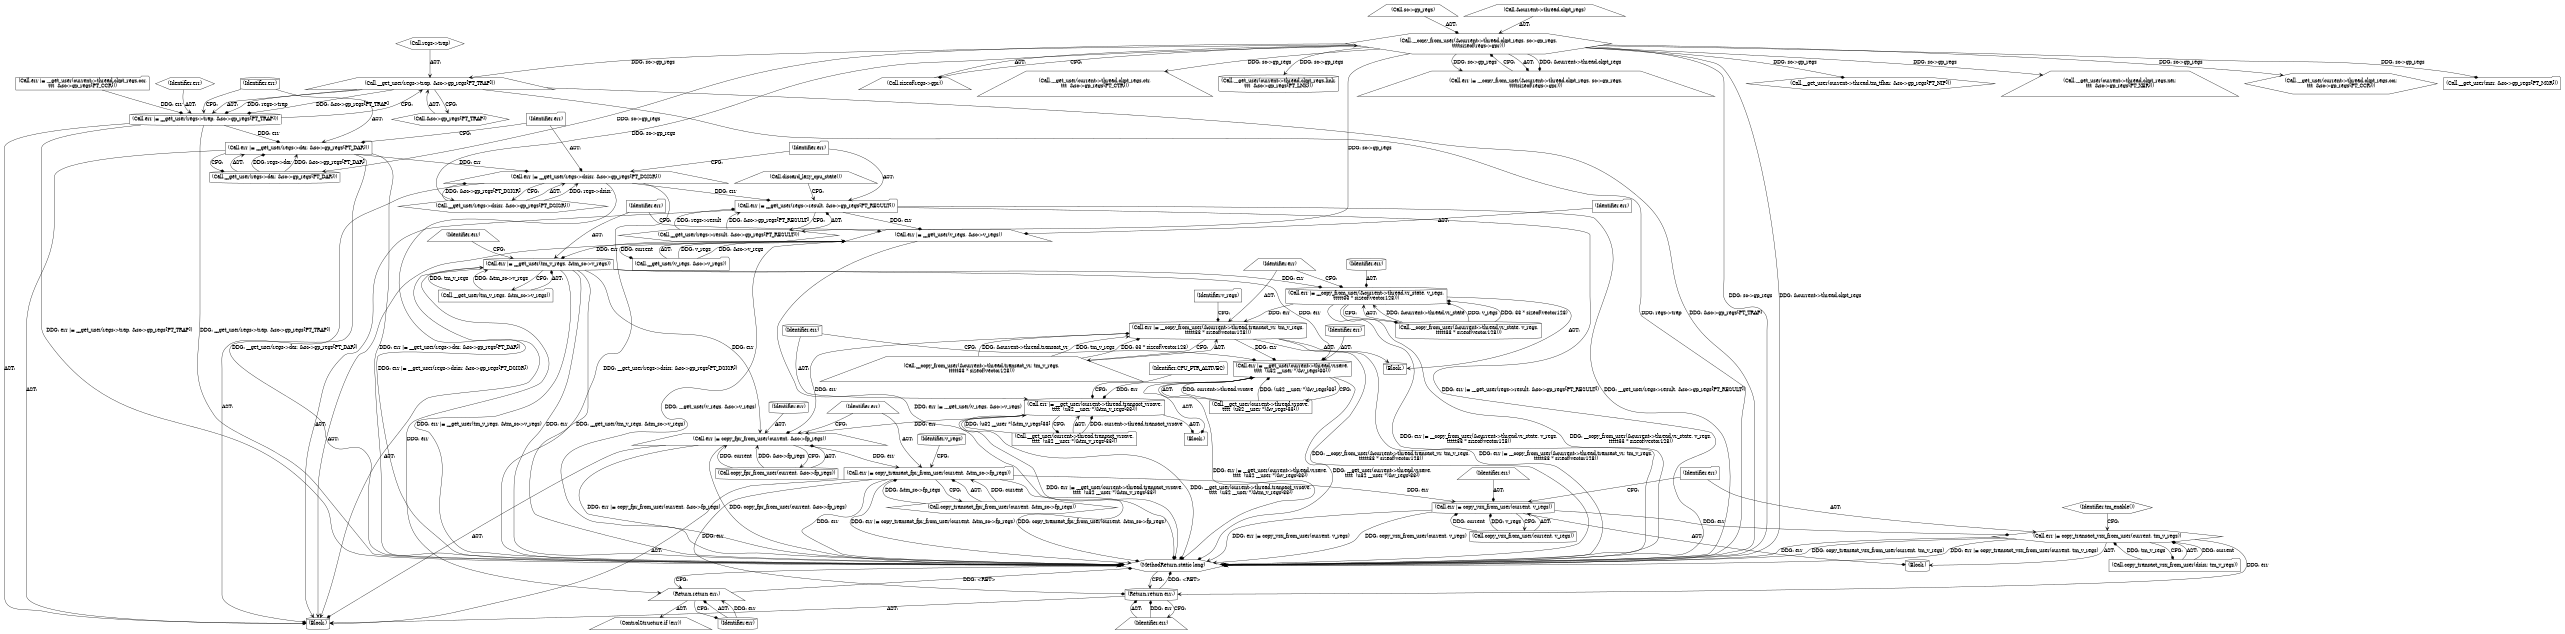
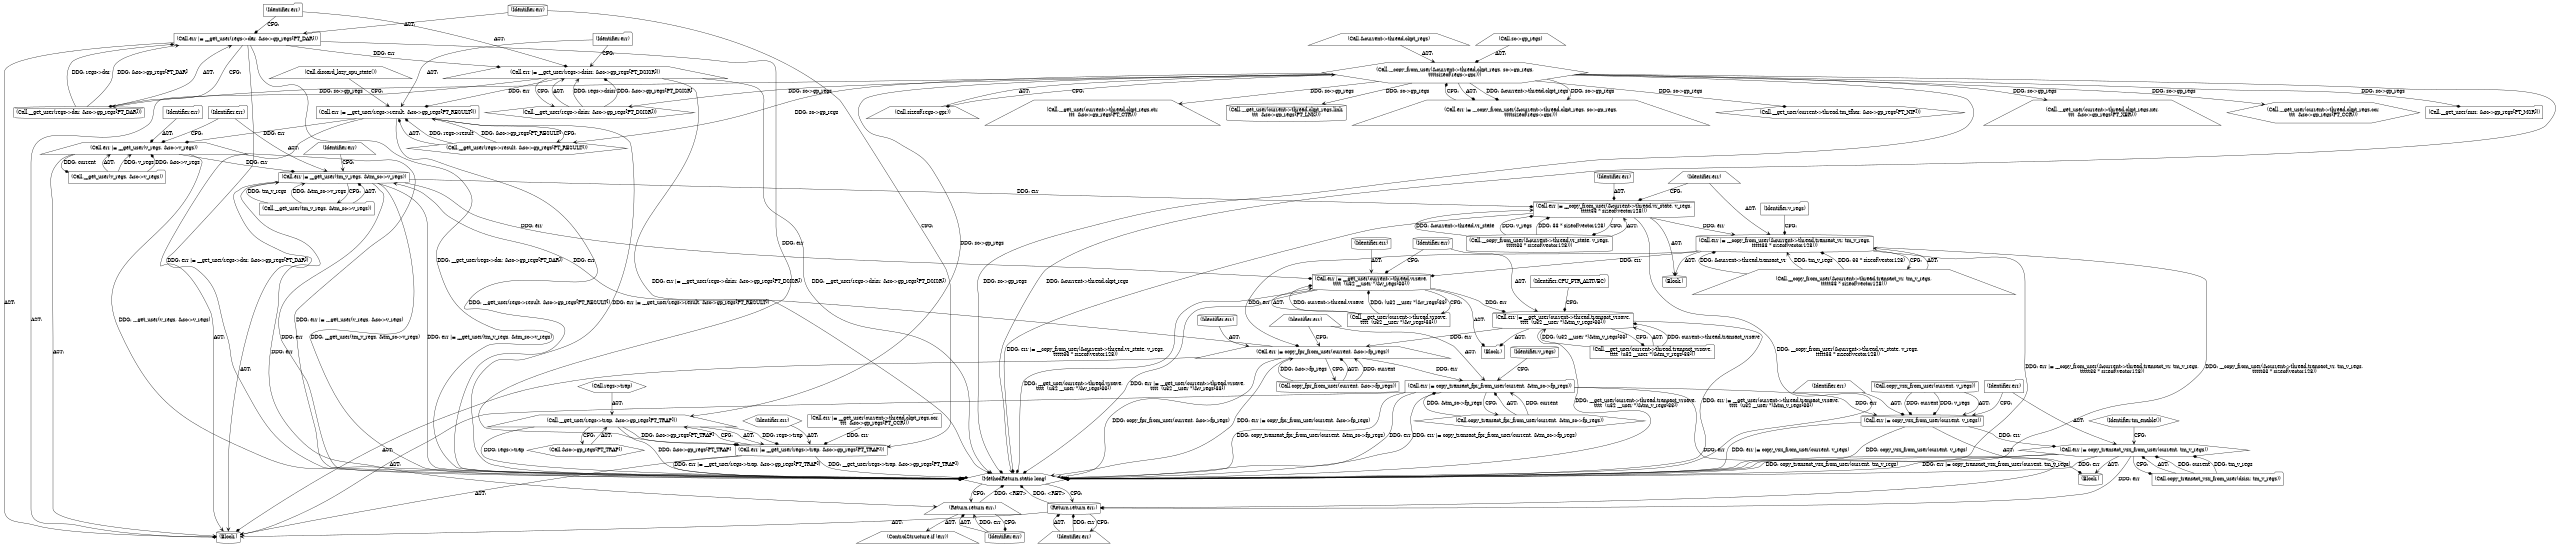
  digraph {
    node [shape=cylinder]
    edge [arrowhead=vee]
    n1 [label="(Call,__get_user(regs->trap, &sc->gp_regs[PT_TRAP]))" shape=trapezium]
    n2 [label="(Call,err |= __get_user(regs->trap, &sc->gp_regs[PT_TRAP]))"]
    n3 [label="(Call,&sc->gp_regs[PT_TRAP])" shape=hexagon]
    n4 [label="(MethodReturn,static long)" shape=hexagon]
    n5 [label="(Call,err |= __get_user(regs->dar, &sc->gp_regs[PT_DAR]))" shape=folder]
    n6 [label="(Block,)"]
    n7 [label="(Return,return err;)" shape=trapezium]
    n8 [label="(Return,return err;)"]
    n9 [label="(Call,__copy_from_user(&current->thread.ckpt_regs, sc->gp_regs,\n\t\t\t\tsizeof(regs->gpr)))" shape=hexagon]
    n10 [label="(Call,sizeof(regs->gpr))" shape=trapezium]
    n11 [label="(Call,__get_user(current->thread.ckpt_regs.ctr,\n\t\t\t  &sc->gp_regs[PT_CTR]))" shape=trapezium]
    n12 [label="(Call,__get_user(current->thread.ckpt_regs.link,\n\t\t\t  &sc->gp_regs[PT_LNK]))"]
    n13 [label="(Call,err |= __copy_from_user(&current->thread.ckpt_regs, sc->gp_regs,\n\t\t\t\tsizeof(regs->gpr)))" shape=trapezium]
    n14 [label="(Call,__get_user(regs->dsisr, &sc->gp_regs[PT_DSISR]))" shape=hexagon]
    n15 [label="(Call,__get_user(current->thread.tm_tfhar, &sc->gp_regs[PT_NIP]))" shape=hexagon]
    n16 [label="(Call,__get_user(regs->result, &sc->gp_regs[PT_RESULT]))" shape=hexagon]
    n17 [label="(Call,__get_user(current->thread.ckpt_regs.xer,\n\t\t\t  &sc->gp_regs[PT_XER]))" shape=trapezium]
    n18 [label="(Call,__get_user(regs->dar, &sc->gp_regs[PT_DAR]))"]
    n19 [label="(Call,__get_user(current->thread.ckpt_regs.ccr,\n\t\t\t  &sc->gp_regs[PT_CCR]))" shape=hexagon]
    n20 [label="(Call,__get_user(msr, &sc->gp_regs[PT_MSR]))" shape=folder]
    n21 [label="(Call,err |= __get_user(regs->dsisr, &sc->gp_regs[PT_DSISR]))" shape=trapezium]
    n22 [label="(Call,err |= __get_user(regs->result, &sc->gp_regs[PT_RESULT]))" shape=folder]
    n23 [label="(Call,err |= __get_user(v_regs, &sc->v_regs))" shape=trapezium]
    n24 [label="(Call,err |= __get_user(tm_v_regs, &tm_sc->v_regs))"]
    n25 [label="(Call,__get_user(v_regs, &sc->v_regs))" shape=folder]
    n26 [label="(Call,err |= __copy_from_user(&current->thread.vr_state, v_regs,\n\t\t\t\t\t33 * sizeof(vector128)))"]
    n27 [label="(Call,err |= __get_user(current->thread.vrsave,\n\t\t\t\t  (u32 __user *)&v_regs[33]))"]
    n28 [label="(Call,err |= copy_fpr_from_user(current, &sc->fp_regs))" shape=trapezium]
    n29 [label="(Call,__get_user(tm_v_regs, &tm_sc->v_regs))" shape=folder]
    n30 [label="(ControlStructure,if (err))" shape=trapezium]
    n31 [label="(Identifier,err)"]
    n32 [label="(Call,err |= __copy_from_user(&current->thread.transact_vr, tm_v_regs,\n\t\t\t\t\t33 * sizeof(vector128)))"]
    n33 [label="(Block,)"]
    n34 [label="(Call,__copy_from_user(&current->thread.vr_state, v_regs,\n\t\t\t\t\t33 * sizeof(vector128)))"]
    n35 [label="(Call,err |= __get_user(current->thread.transact_vrsave,\n\t\t\t\t  (u32 __user *)&tm_v_regs[33]))"]
    n36 [label="(Block,)" shape=folder]
    n37 [label="(Call,__get_user(current->thread.vrsave,\n\t\t\t\t  (u32 __user *)&v_regs[33]))" shape=folder]
    n38 [label="(Call,err |= copy_transact_fpr_from_user(current, &tm_sc->fp_regs))" shape=folder]
    n39 [label="(Call,copy_fpr_from_user(current, &sc->fp_regs))"]
    n40 [label="(Call,__copy_from_user(&current->thread.transact_vr, tm_v_regs,\n\t\t\t\t\t33 * sizeof(vector128)))" shape=trapezium]
    n41 [label="(Call,__get_user(current->thread.transact_vrsave,\n\t\t\t\t  (u32 __user *)&tm_v_regs[33]))" shape=folder]
    n42 [label="(Call,err |= copy_vsx_from_user(current, v_regs))"]
    n43 [label="(Call,copy_transact_fpr_from_user(current, &tm_sc->fp_regs))" shape=hexagon]
    n44 [label="(Call,err |= copy_transact_vsx_from_user(current, tm_v_regs))" shape=hexagon]
    n45 [label="(Call,copy_vsx_from_user(current, v_regs))"]
    n46 [label="(Block,)"]
    n47 [label="(Identifier,err)" shape=trapezium]
    n48 [label="(Call,copy_transact_vsx_from_user(dsisr, tm_v_regs))" shape=folder]
    n49 [label="(Identifier,err)" shape=folder]
    n50 [label="(Identifier,err)" shape=trapezium]
    n51 [label="(Identifier,CPU_FTR_ALTIVEC)" shape=folder]
    n52 [label="(Identifier,err)" shape=folder]
    n53 [label="(Identifier,err)" shape=folder]
    n54 [label="(Identifier,err)" shape=trapezium]
    n55 [label="(Call,discard_lazy_cpu_state())" shape=trapezium]
    n56 [label="(Call,regs->trap)" shape=hexagon]
    n57 [label="(Identifier,err)"]
    n58 [label="(Identifier,err)"]
    n59 [label="(Identifier,err)"]
    n60 [label="(Call,sc->gp_regs)" shape=trapezium]
    n61 [label="(Identifier,v_regs)"]
    n62 [label="(Identifier,err)" shape=trapezium]
    n63 [label="(Identifier,err)" shape=folder]
    n64 [label="(Identifier,err)" shape=trapezium]
    n65 [label="(Identifier,tm_enable())" shape=hexagon]
    n66 [label="(Identifier,err)" shape=hexagon]
    n67 [label="(Identifier,err)"]
    n68 [label="(Identifier,err)" shape=folder]
    n69 [label="(Call,err |= __get_user(current->thread.ckpt_regs.ccr,\n\t\t\t  &sc->gp_regs[PT_CCR]))" shape=folder]
    n70 [label="(Identifier,v_regs)" shape=folder]
    n71 [label="(Call,&current->thread.ckpt_regs)" shape=trapezium]
    n72 [label="(Identifier,err)"]
    n1 -> n2 [label="AST: "]
    n1 -> n2 [arrowhead=diamond label="DDG: regs->trap"]
    n1 -> n2 [arrowhead=diamond label="DDG: &sc->gp_regs[PT_TRAP]"]
    n1 -> n3 [label="CFG: "]
    n1 -> n4 [label="DDG: regs->trap"]
    n1 -> n4 [arrowhead=diamond label="DDG: &sc->gp_regs[PT_TRAP]"]
    n2 -> n1 [label="CFG: "]
    n2 -> n4 [arrowhead=diamond label="DDG: err |= __get_user(regs->trap, &sc->gp_regs[PT_TRAP])"]
    n2 -> n4 [arrowhead=diamond label="DDG: __get_user(regs->trap, &sc->gp_regs[PT_TRAP])"]
-   n2 -> n5 [arrowhead=diamond label="DDG: err"]
+   n5 -> n2 [arrowhead=diamond label="DDG: err"]
    n2 -> n6 [label="AST: "]
    n3 -> n1 [label="AST: "]
    n4 -> n7 [label="CFG: "]
    n4 -> n8 [label="CFG: "]
    n5 -> n4 [arrowhead=diamond label="DDG: err |= __get_user(regs->dar, &sc->gp_regs[PT_DAR])"]
    n5 -> n4 [label="DDG: __get_user(regs->dar, &sc->gp_regs[PT_DAR])"]
    n5 -> n6 [arrowhead=diamond label="AST: "]
    n5 -> n18 [arrowhead=diamond label="CFG: "]
    n5 -> n21 [arrowhead=diamond label="DDG: err"]
    n7 -> n4 [arrowhead=diamond label="DDG: <RET>"]
    n7 -> n30 [label="AST: "]
    n7 -> n31 [arrowhead=diamond label="CFG: "]
    n8 -> n4 [arrowhead=diamond label="DDG: <RET>"]
    n8 -> n6 [label="AST: "]
    n8 -> n47 [label="CFG: "]
    n9 -> n1 [label="DDG: sc->gp_regs"]
    n9 -> n4 [arrowhead=diamond label="DDG: sc->gp_regs"]
    n9 -> n4 [label="DDG: &current->thread.ckpt_regs"]
    n9 -> n10 [arrowhead=diamond label="CFG: "]
    n9 -> n11 [label="DDG: sc->gp_regs"]
    n9 -> n12 [label="DDG: sc->gp_regs"]
    n9 -> n13 [arrowhead=diamond label="AST: "]
    n9 -> n13 [arrowhead=diamond label="DDG: &current->thread.ckpt_regs"]
    n9 -> n13 [label="DDG: sc->gp_regs"]
    n9 -> n14 [label="DDG: sc->gp_regs"]
    n9 -> n15 [arrowhead=diamond label="DDG: sc->gp_regs"]
    n9 -> n16 [label="DDG: sc->gp_regs"]
    n9 -> n17 [label="DDG: sc->gp_regs"]
    n9 -> n18 [label="DDG: sc->gp_regs"]
    n9 -> n19 [label="DDG: sc->gp_regs"]
    n9 -> n20 [arrowhead=diamond label="DDG: sc->gp_regs"]
    n10 -> n9 [label="AST: "]
    n13 -> n9 [arrowhead=diamond label="CFG: "]
    n14 -> n21 [label="AST: "]
    n14 -> n21 [label="DDG: regs->dsisr"]
    n14 -> n21 [arrowhead=diamond label="DDG: &sc->gp_regs[PT_DSISR]"]
    n16 -> n22 [arrowhead=diamond label="AST: "]
    n16 -> n22 [arrowhead=diamond label="DDG: regs->result"]
    n16 -> n22 [label="DDG: &sc->gp_regs[PT_RESULT]"]
    n18 -> n5 [label="AST: "]
    n18 -> n5 [arrowhead=diamond label="DDG: regs->dar"]
    n18 -> n5 [label="DDG: &sc->gp_regs[PT_DAR]"]
    n21 -> n4 [label="DDG: __get_user(regs->dsisr, &sc->gp_regs[PT_DSISR])"]
    n21 -> n4 [arrowhead=diamond label="DDG: err |= __get_user(regs->dsisr, &sc->gp_regs[PT_DSISR])"]
    n21 -> n6 [arrowhead=diamond label="AST: "]
    n21 -> n14 [label="CFG: "]
    n21 -> n22 [arrowhead=diamond label="DDG: err"]
    n22 -> n4 [label="DDG: __get_user(regs->result, &sc->gp_regs[PT_RESULT])"]
    n22 -> n4 [arrowhead=diamond label="DDG: err |= __get_user(regs->result, &sc->gp_regs[PT_RESULT])"]
    n22 -> n6 [label="AST: "]
    n22 -> n16 [label="CFG: "]
    n22 -> n23 [arrowhead=diamond label="DDG: err"]
    n23 -> n4 [arrowhead=diamond label="DDG: __get_user(v_regs, &sc->v_regs)"]
    n23 -> n4 [arrowhead=diamond label="DDG: err |= __get_user(v_regs, &sc->v_regs)"]
    n23 -> n6 [label="AST: "]
    n23 -> n24 [arrowhead=diamond label="DDG: err"]
    n23 -> n25 [arrowhead=diamond label="DDG: current"]
    n24 -> n4 [label="DDG: err"]
    n24 -> n4 [label="DDG: __get_user(tm_v_regs, &tm_sc->v_regs)"]
    n24 -> n4 [label="DDG: err |= __get_user(tm_v_regs, &tm_sc->v_regs)"]
    n24 -> n6 [label="AST: "]
    n24 -> n7 [label="DDG: err"]
    n24 -> n26 [arrowhead=diamond label="DDG: err"]
    n24 -> n27 [arrowhead=diamond label="DDG: err"]
-   n24 -> n28 [label="DDG: err"]
+   n28 -> n24 [label="DDG: err"]
    n24 -> n29 [label="CFG: "]
    n25 -> n23 [label="AST: "]
    n25 -> n23 [label="DDG: v_regs"]
    n25 -> n23 [arrowhead=diamond label="DDG: &sc->v_regs"]
    n26 -> n4 [arrowhead=diamond label="DDG: err |= __copy_from_user(&current->thread.vr_state, v_regs,\n\t\t\t\t\t33 * sizeof(vector128))"]
    n26 -> n4 [arrowhead=diamond label="DDG: __copy_from_user(&current->thread.vr_state, v_regs,\n\t\t\t\t\t33 * sizeof(vector128))"]
    n26 -> n32 [label="DDG: err"]
    n26 -> n33 [label="AST: "]
    n26 -> n34 [arrowhead=diamond label="CFG: "]
    n27 -> n4 [arrowhead=diamond label="DDG: __get_user(current->thread.vrsave,\n\t\t\t\t  (u32 __user *)&v_regs[33])"]
    n27 -> n4 [arrowhead=diamond label="DDG: err |= __get_user(current->thread.vrsave,\n\t\t\t\t  (u32 __user *)&v_regs[33])"]
    n27 -> n35 [arrowhead=diamond label="DDG: err"]
    n27 -> n36 [arrowhead=diamond label="AST: "]
    n27 -> n37 [label="CFG: "]
    n28 -> n4 [label="DDG: copy_fpr_from_user(current, &sc->fp_regs)"]
    n28 -> n4 [label="DDG: err |= copy_fpr_from_user(current, &sc->fp_regs)"]
    n28 -> n6 [arrowhead=diamond label="AST: "]
    n28 -> n38 [label="DDG: err"]
    n28 -> n39 [label="CFG: "]
    n29 -> n24 [arrowhead=diamond label="AST: "]
    n29 -> n24 [label="DDG: tm_v_regs"]
    n29 -> n24 [label="DDG: &tm_sc->v_regs"]
    n31 -> n7 [arrowhead=diamond label="AST: "]
    n31 -> n7 [label="DDG: err"]
    n32 -> n4 [label="DDG: err |= __copy_from_user(&current->thread.transact_vr, tm_v_regs,\n\t\t\t\t\t33 * sizeof(vector128))"]
    n32 -> n4 [label="DDG: __copy_from_user(&current->thread.transact_vr, tm_v_regs,\n\t\t\t\t\t33 * sizeof(vector128))"]
    n32 -> n27 [arrowhead=diamond label="DDG: err"]
    n32 -> n28 [arrowhead=diamond label="DDG: err"]
    n32 -> n33 [label="AST: "]
    n32 -> n40 [label="CFG: "]
    n34 -> n26 [label="AST: "]
    n34 -> n26 [label="DDG: &current->thread.vr_state"]
    n34 -> n26 [arrowhead=diamond label="DDG: v_regs"]
    n34 -> n26 [arrowhead=diamond label="DDG: 33 * sizeof(vector128)"]
    n35 -> n4 [arrowhead=diamond label="DDG: __get_user(current->thread.transact_vrsave,\n\t\t\t\t  (u32 __user *)&tm_v_regs[33])"]
    n35 -> n4 [arrowhead=diamond label="DDG: err |= __get_user(current->thread.transact_vrsave,\n\t\t\t\t  (u32 __user *)&tm_v_regs[33])"]
    n35 -> n28 [label="DDG: err"]
    n35 -> n36 [arrowhead=diamond label="AST: "]
    n35 -> n41 [arrowhead=diamond label="CFG: "]
    n37 -> n27 [label="AST: "]
    n37 -> n27 [arrowhead=diamond label="DDG: current->thread.vrsave"]
    n37 -> n27 [arrowhead=diamond label="DDG: (u32 __user *)&v_regs[33]"]
    n38 -> n4 [arrowhead=diamond label="DDG: copy_transact_fpr_from_user(current, &tm_sc->fp_regs)"]
    n38 -> n4 [arrowhead=diamond label="DDG: err"]
    n38 -> n4 [label="DDG: err |= copy_transact_fpr_from_user(current, &tm_sc->fp_regs)"]
    n38 -> n6 [label="AST: "]
    n38 -> n8 [arrowhead=diamond label="DDG: err"]
    n38 -> n42 [label="DDG: err"]
    n38 -> n43 [label="CFG: "]
    n39 -> n28 [arrowhead=diamond label="AST: "]
    n39 -> n28 [label="DDG: current"]
    n39 -> n28 [label="DDG: &sc->fp_regs"]
    n40 -> n32 [label="AST: "]
    n40 -> n32 [arrowhead=diamond label="DDG: &current->thread.transact_vr"]
    n40 -> n32 [label="DDG: tm_v_regs"]
    n40 -> n32 [arrowhead=diamond label="DDG: 33 * sizeof(vector128)"]
    n41 -> n35 [label="AST: "]
    n41 -> n35 [arrowhead=diamond label="DDG: current->thread.transact_vrsave"]
    n41 -> n35 [label="DDG: (u32 __user *)&tm_v_regs[33]"]
    n42 -> n4 [label="DDG: copy_vsx_from_user(current, v_regs)"]
    n42 -> n4 [label="DDG: err |= copy_vsx_from_user(current, v_regs)"]
    n42 -> n44 [arrowhead=diamond label="DDG: err"]
-   n42 -> n45 [label="CFG: "]
    n42 -> n46 [arrowhead=diamond label="AST: "]
    n43 -> n38 [arrowhead=diamond label="AST: "]
    n43 -> n38 [label="DDG: current"]
    n43 -> n38 [arrowhead=diamond label="DDG: &tm_sc->fp_regs"]
    n44 -> n4 [arrowhead=diamond label="DDG: copy_transact_vsx_from_user(current, tm_v_regs)"]
    n44 -> n4 [label="DDG: err |= copy_transact_vsx_from_user(current, tm_v_regs)"]
    n44 -> n4 [label="DDG: err"]
    n44 -> n8 [label="DDG: err"]
    n44 -> n46 [label="AST: "]
    n44 -> n48 [arrowhead=diamond label="CFG: "]
    n45 -> n42 [label="AST: "]
    n45 -> n42 [arrowhead=diamond label="DDG: current"]
    n45 -> n42 [arrowhead=diamond label="DDG: v_regs"]
    n47 -> n8 [arrowhead=diamond label="AST: "]
    n47 -> n8 [arrowhead=diamond label="DDG: err"]
    n48 -> n44 [arrowhead=diamond label="AST: "]
    n48 -> n44 [arrowhead=diamond label="DDG: current"]
    n48 -> n44 [arrowhead=diamond label="DDG: tm_v_regs"]
    n49 -> n21 [label="CFG: "]
    n49 -> n22 [label="AST: "]
    n50 -> n42 [arrowhead=diamond label="AST: "]
    n51 -> n35 [arrowhead=diamond label="CFG: "]
    n52 -> n42 [label="CFG: "]
    n52 -> n44 [label="AST: "]
    n53 -> n23 [arrowhead=diamond label="AST: "]
    n54 -> n26 [arrowhead=diamond label="CFG: "]
    n54 -> n32 [label="AST: "]
    n55 -> n22 [label="CFG: "]
    n56 -> n1 [label="AST: "]
    n57 -> n2 [label="CFG: "]
    n57 -> n5 [label="AST: "]
    n58 -> n27 [arrowhead=diamond label="CFG: "]
    n58 -> n35 [label="AST: "]
    n59 -> n28 [label="AST: "]
    n60 -> n9 [arrowhead=diamond label="AST: "]
    n61 -> n38 [label="CFG: "]
    n62 -> n28 [label="CFG: "]
    n62 -> n38 [label="AST: "]
    n63 -> n23 [arrowhead=diamond label="CFG: "]
    n63 -> n24 [label="AST: "]
    n64 -> n24 [label="CFG: "]
    n65 -> n44 [label="CFG: "]
    n66 -> n2 [label="AST: "]
    n67 -> n27 [label="AST: "]
    n68 -> n5 [arrowhead=diamond label="CFG: "]
    n68 -> n21 [arrowhead=diamond label="AST: "]
    n69 -> n2 [arrowhead=diamond label="DDG: err"]
    n70 -> n32 [arrowhead=diamond label="CFG: "]
    n71 -> n9 [label="AST: "]
    n72 -> n26 [arrowhead=diamond label="AST: "]
  }
